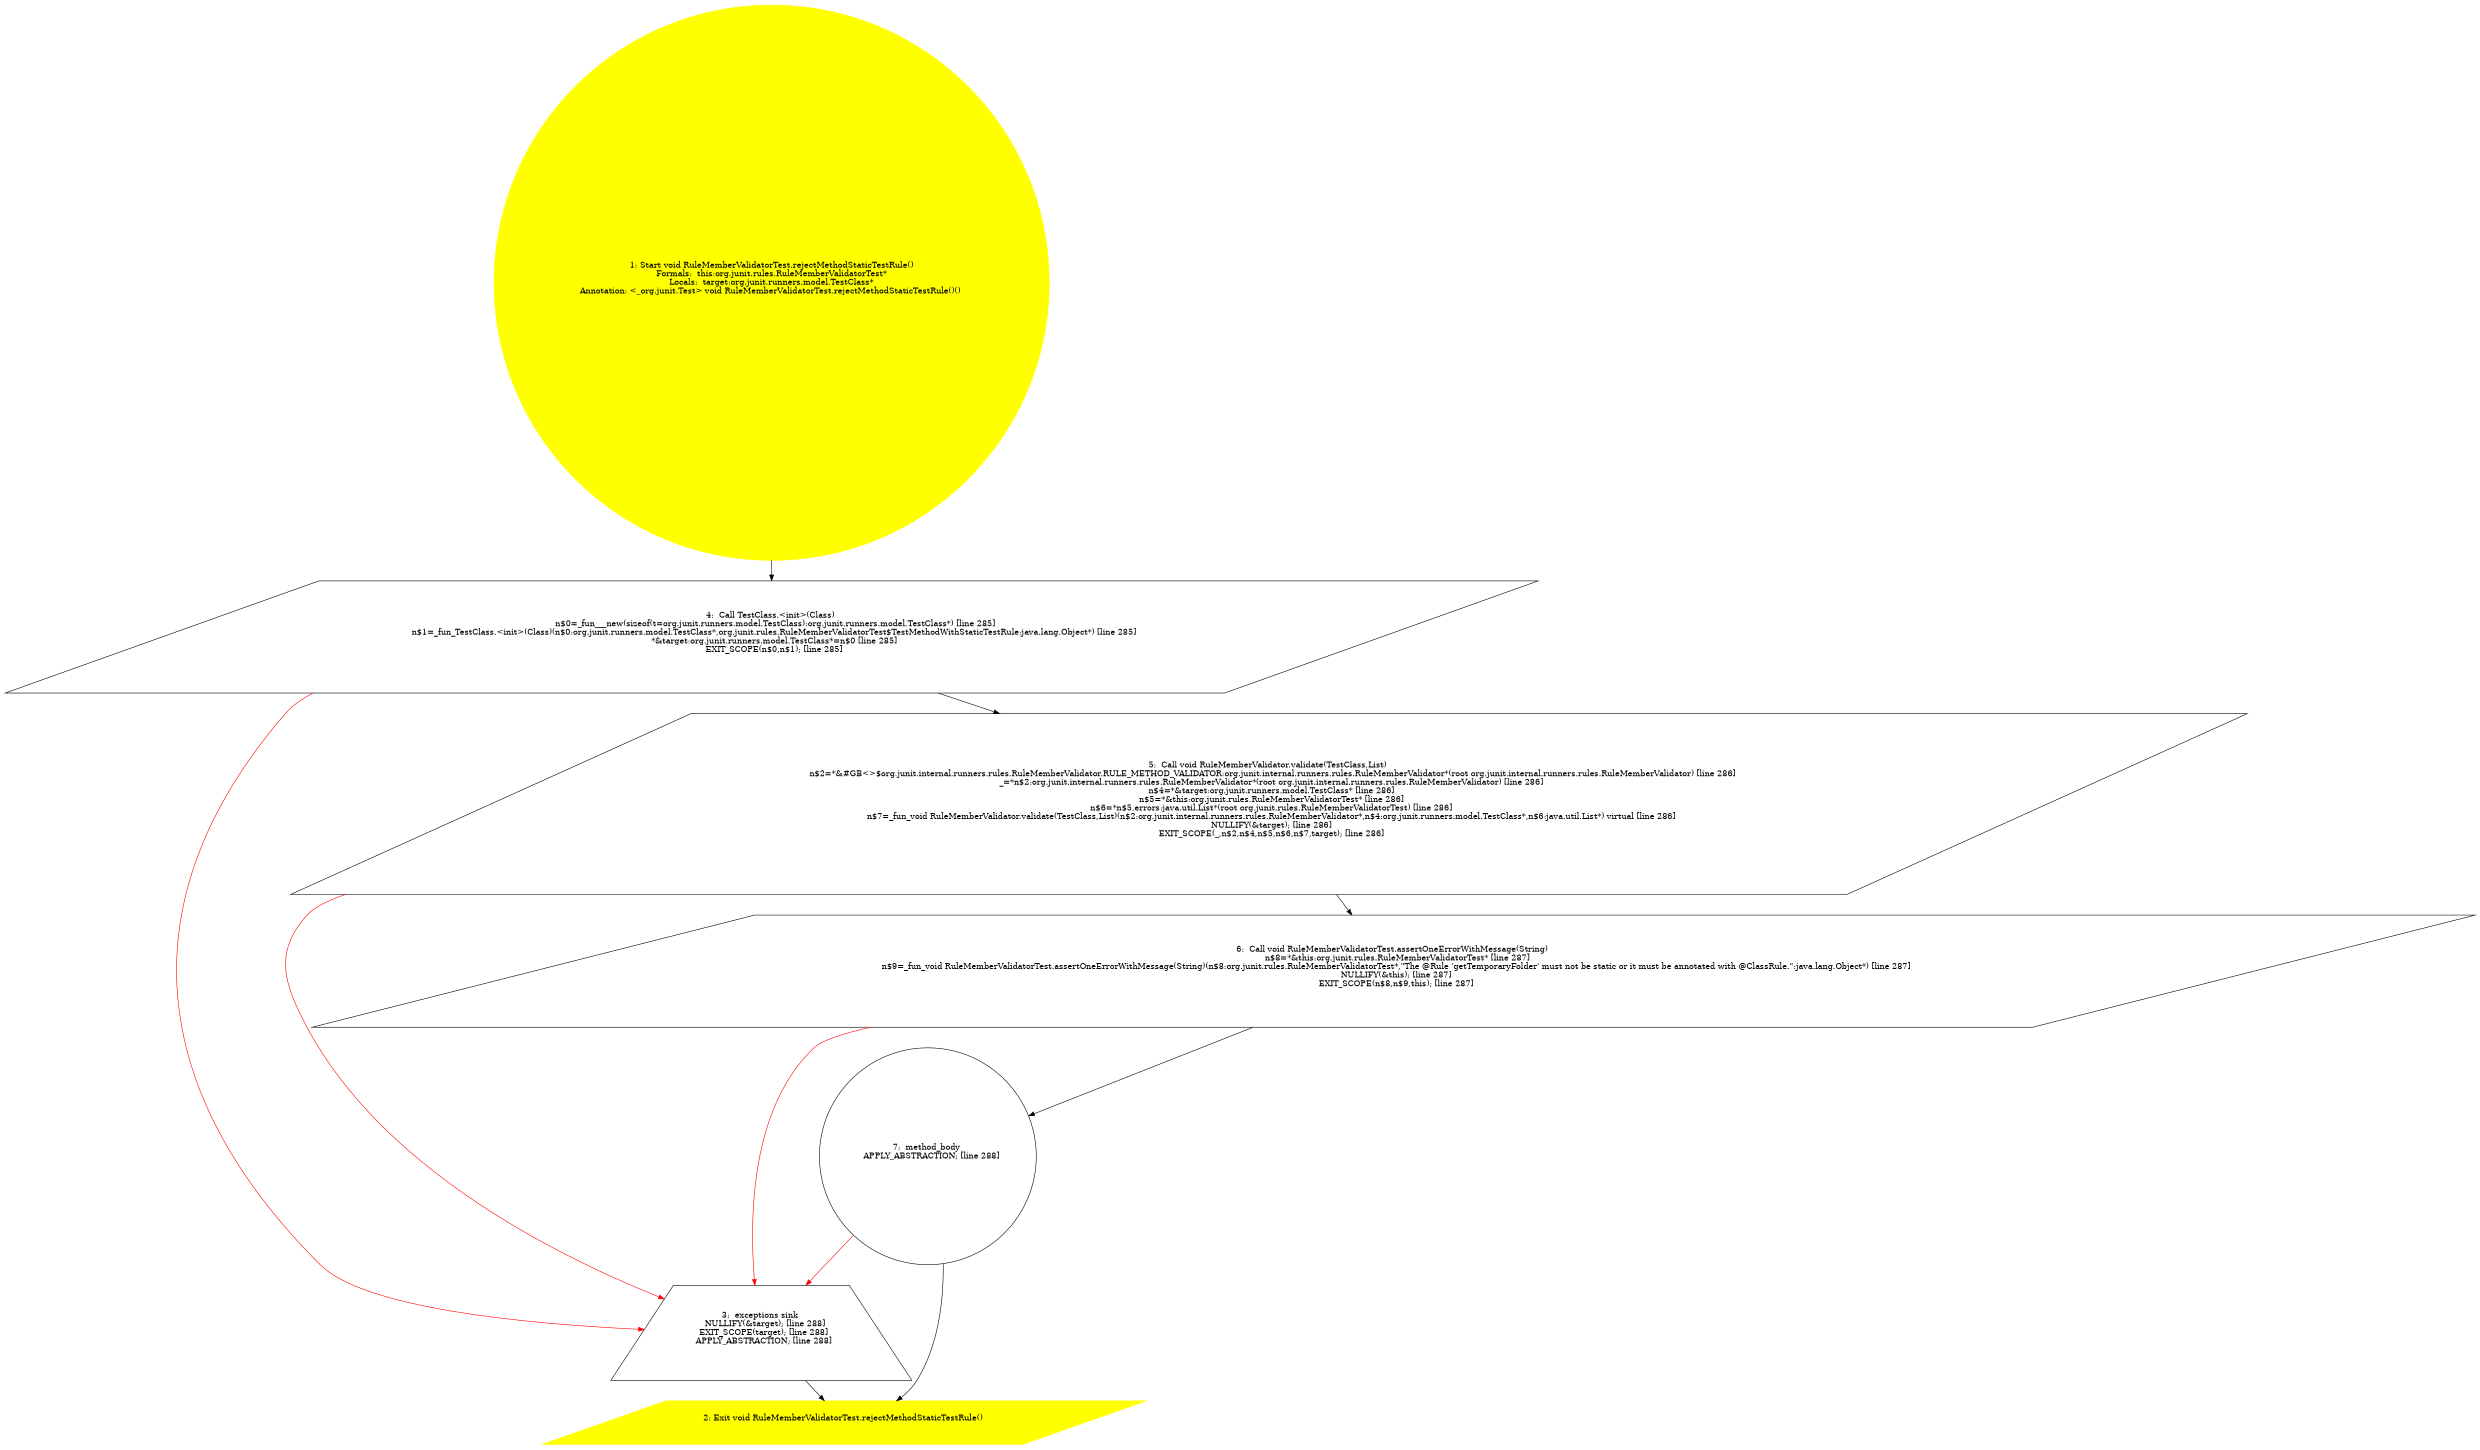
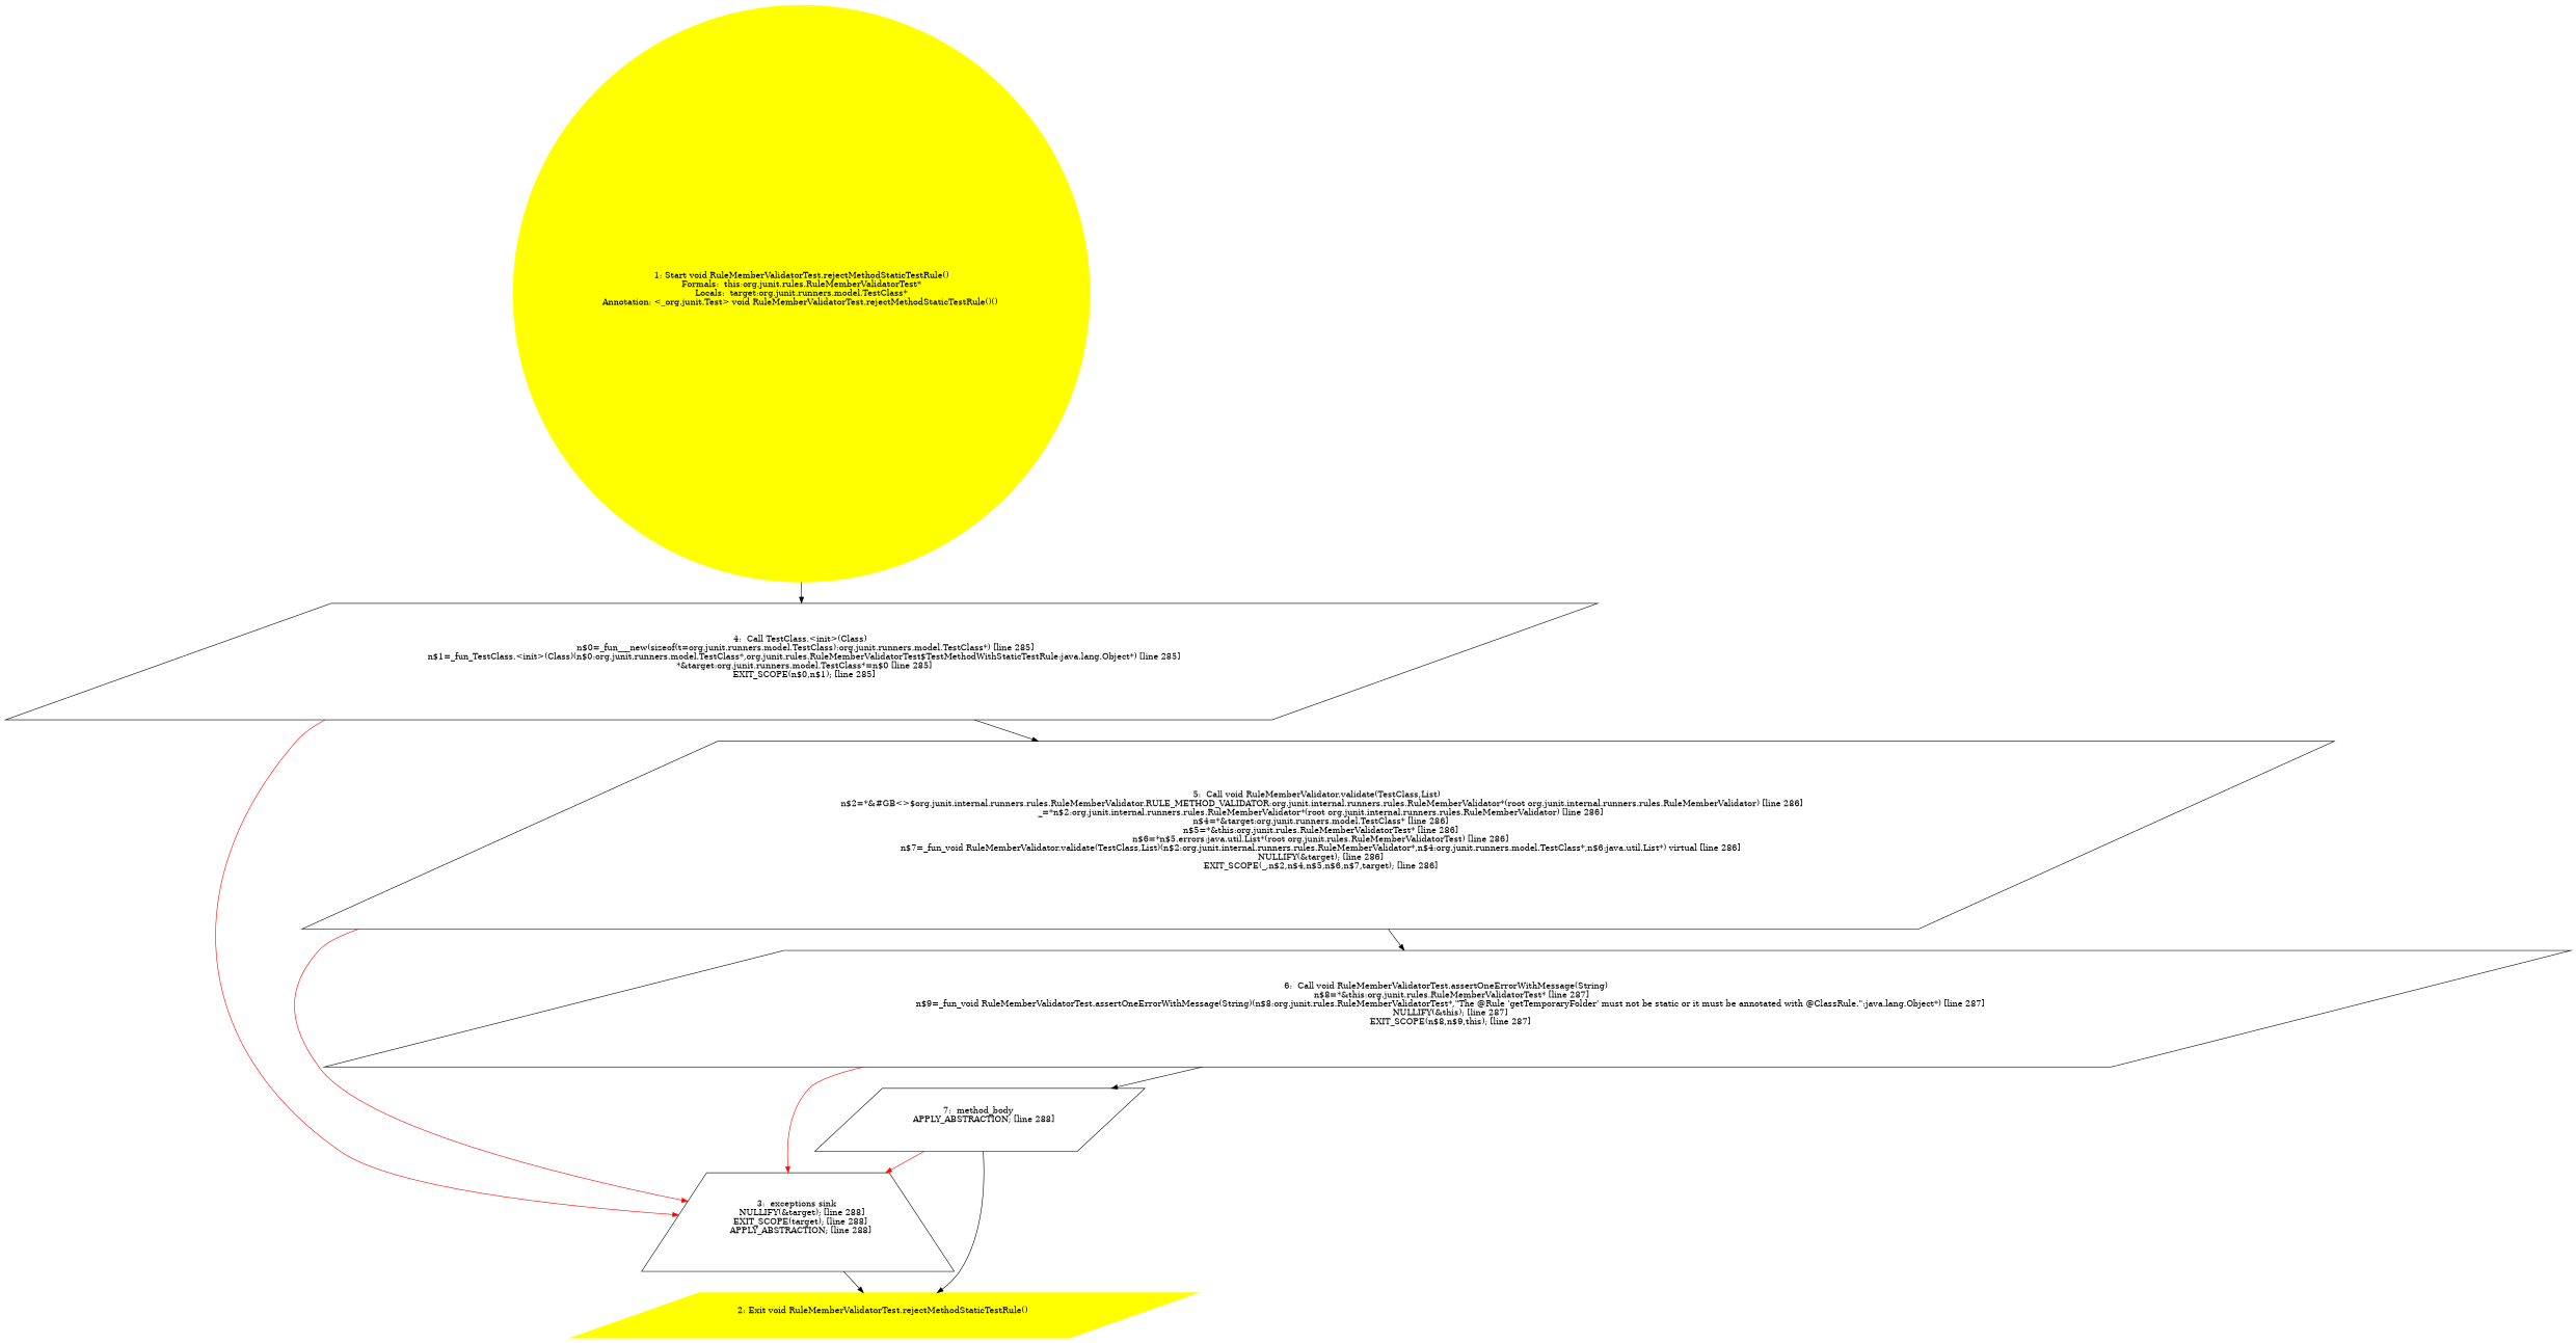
  digraph {
    node [shape=parallelogram]
    n1 [color=yellow label="1: Start void RuleMemberValidatorTest.rejectMethodStaticTestRule()\nFormals:  this:org.junit.rules.RuleMemberValidatorTest*\nLocals:  target:org.junit.runners.model.TestClass*\nAnnotation: <_org.junit.Test> void RuleMemberValidatorTest.rejectMethodStaticTestRule()() \n  " style=filled shape=circle]
    n2 [label="4:  Call TestClass.<init>(Class) \n   n$0=_fun___new(sizeof(t=org.junit.runners.model.TestClass):org.junit.runners.model.TestClass*) [line 285]\n  n$1=_fun_TestClass.<init>(Class)(n$0:org.junit.runners.model.TestClass*,org.junit.rules.RuleMemberValidatorTest$TestMethodWithStaticTestRule:java.lang.Object*) [line 285]\n  *&target:org.junit.runners.model.TestClass*=n$0 [line 285]\n  EXIT_SCOPE(n$0,n$1); [line 285]\n "]
    n3 [label="3:  exceptions sink \n   NULLIFY(&target); [line 288]\n  EXIT_SCOPE(target); [line 288]\n  APPLY_ABSTRACTION; [line 288]\n " shape=trapezium]
    n4 [label="5:  Call void RuleMemberValidator.validate(TestClass,List) \n   n$2=*&#GB<>$org.junit.internal.runners.rules.RuleMemberValidator.RULE_METHOD_VALIDATOR:org.junit.internal.runners.rules.RuleMemberValidator*(root org.junit.internal.runners.rules.RuleMemberValidator) [line 286]\n  _=*n$2:org.junit.internal.runners.rules.RuleMemberValidator*(root org.junit.internal.runners.rules.RuleMemberValidator) [line 286]\n  n$4=*&target:org.junit.runners.model.TestClass* [line 286]\n  n$5=*&this:org.junit.rules.RuleMemberValidatorTest* [line 286]\n  n$6=*n$5.errors:java.util.List*(root org.junit.rules.RuleMemberValidatorTest) [line 286]\n  n$7=_fun_void RuleMemberValidator.validate(TestClass,List)(n$2:org.junit.internal.runners.rules.RuleMemberValidator*,n$4:org.junit.runners.model.TestClass*,n$6:java.util.List*) virtual [line 286]\n  NULLIFY(&target); [line 286]\n  EXIT_SCOPE(_,n$2,n$4,n$5,n$6,n$7,target); [line 286]\n "]
    n5 [color=yellow label="2: Exit void RuleMemberValidatorTest.rejectMethodStaticTestRule() \n  " style=filled]
    n6 [label="6:  Call void RuleMemberValidatorTest.assertOneErrorWithMessage(String) \n   n$8=*&this:org.junit.rules.RuleMemberValidatorTest* [line 287]\n  n$9=_fun_void RuleMemberValidatorTest.assertOneErrorWithMessage(String)(n$8:org.junit.rules.RuleMemberValidatorTest*,\"The @Rule 'getTemporaryFolder' must not be static or it must be annotated with @ClassRule.\":java.lang.Object*) [line 287]\n  NULLIFY(&this); [line 287]\n  EXIT_SCOPE(n$8,n$9,this); [line 287]\n "]
-   n7 [label="7:  method_body \n   APPLY_ABSTRACTION; [line 288]\n " shape=circle]
+   n7 [label="7:  method_body \n   APPLY_ABSTRACTION; [line 288]\n "]
    n1 -> n2
    n2 -> n3 [color=red]
    n2 -> n4
    n3 -> n5
    n4 -> n3 [color=red]
    n4 -> n6
    n6 -> n3 [color=red]
    n6 -> n7
    n7 -> n3 [color=red]
    n7 -> n5
  }
